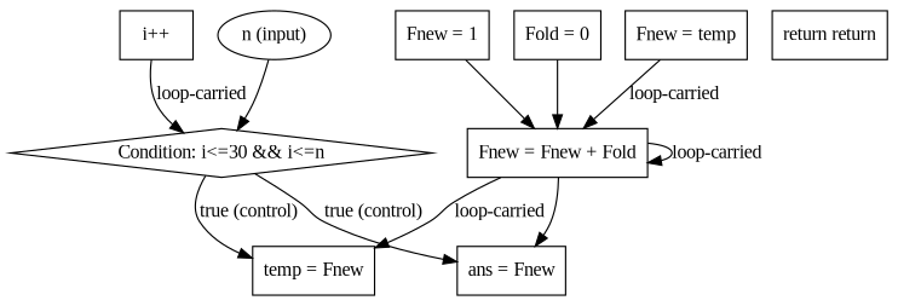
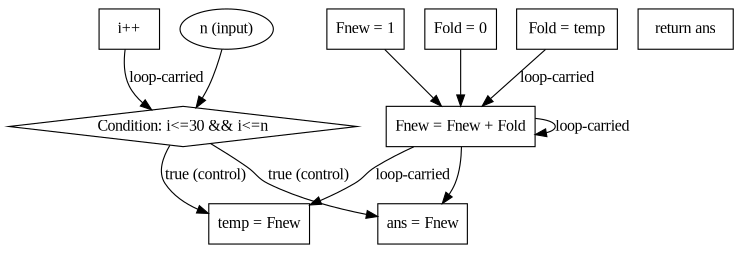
  digraph {
    fontname="Liberation Serif"
    node [fontname="Liberation Serif" shape=box]
    edge [fontname="Liberation Serif"]
    n1 [label="n (input)" shape=ellipse]
    n2 [label="Condition: i<=30 && i<=n" shape=diamond]
    n3 [label="temp = Fnew"]
    n4 [label="ans = Fnew"]
    n5 [label="Fnew = 1"]
    n6 [label="Fnew = Fnew + Fold"]
    n7 [label="Fold = 0"]
-   n8 [label="Fnew = temp"]
+   n8 [label="Fold = temp"]
    n9 [label="i++"]
-   n10 [label="return return"]
+   n10 [label="return ans"]
    n1 -> n2
    n2 -> n3 [label="true (control)"]
    n2 -> n4 [label="true (control)"]
    n5 -> n6
    n6 -> n3 [label="loop-carried"]
    n6 -> n4
    n6 -> n6 [label="loop-carried"]
    n7 -> n6
    n8 -> n6 [label="loop-carried"]
    n9 -> n2 [label="loop-carried"]
  }
